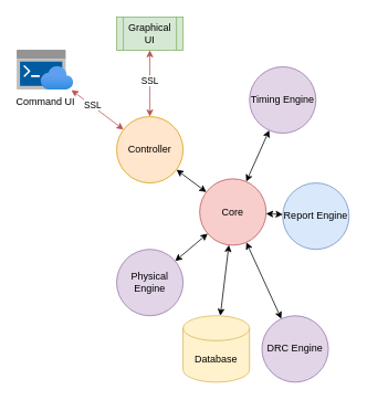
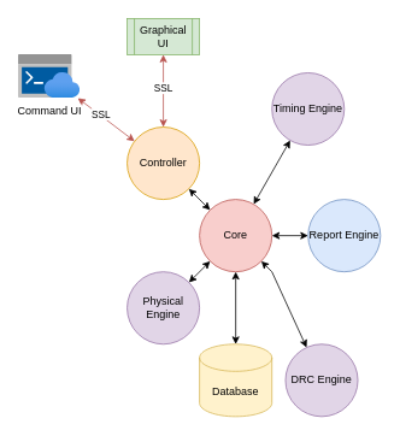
  <mxCell id="0" />
  <mxCell id="1" parent="0" />
  <mxCell id="2" style="rounded=0;orthogonalLoop=1;jettySize=auto;html=1;startArrow=classic;startFill=1;fillColor=#f8cecc;strokeColor=#b85450;" parent="1" source="4" target="6" edge="1"><mxGeometry relative="1" as="geometry" /></mxCell>
  <mxCell id="3" value="SSL" style="edgeLabel;html=1;align=center;verticalAlign=middle;resizable=0;points=[];" parent="2" vertex="1" connectable="0"><mxGeometry x="0.224" y="-1" relative="1" as="geometry"><mxPoint as="offset" /></mxGeometry></mxCell>
  <mxCell id="4" value="Controller" style="ellipse;whiteSpace=wrap;html=1;aspect=fixed;fillColor=#ffe6cc;strokeColor=#d79b00;" parent="1" vertex="1"><mxGeometry x="140" y="140" width="80" height="80" as="geometry" /></mxCell>
  <mxCell id="5" value="Database" style="shape=cylinder3;whiteSpace=wrap;html=1;boundedLbl=1;backgroundOutline=1;size=15;fillColor=#fff2cc;strokeColor=#d6b656;" parent="1" vertex="1"><mxGeometry x="220" y="380" width="80" height="80" as="geometry" /></mxCell>
  <mxCell id="6" value="Command UI" style="image;aspect=fixed;html=1;points=[];align=center;fontSize=12;image=img/lib/azure2/preview/Azure_Cloud_Shell.svg;" parent="1" vertex="1"><mxGeometry x="20" y="60" width="68" height="48" as="geometry" /></mxCell>
  <mxCell id="7" style="rounded=0;orthogonalLoop=1;jettySize=auto;html=1;startArrow=classic;startFill=1;" parent="1" source="5" target="10" edge="1"><mxGeometry relative="1" as="geometry"><mxPoint x="29" y="246" as="sourcePoint" /><mxPoint x="0" y="198" as="targetPoint" /></mxGeometry></mxCell>
  <mxCell id="8" value="DRC Engine" style="ellipse;whiteSpace=wrap;html=1;aspect=fixed;fillColor=#e1d5e7;strokeColor=#9673a6;" parent="1" vertex="1"><mxGeometry x="315" y="380" width="80" height="80" as="geometry" /></mxCell>
  <mxCell id="9" value="Timing Engine" style="ellipse;whiteSpace=wrap;html=1;aspect=fixed;fillColor=#e1d5e7;strokeColor=#9673a6;" parent="1" vertex="1"><mxGeometry x="300" y="80" width="80" height="80" as="geometry" /></mxCell>
- <mxCell id="10" value="Core" style="ellipse;whiteSpace=wrap;html=1;aspect=fixed;fillColor=#f8cecc;strokeColor=#b85450;" parent="1" vertex="1"><mxGeometry x="240" y="215" width="80" height="80" as="geometry" /></mxCell>
+ <mxCell id="10" value="Core" style="ellipse;whiteSpace=wrap;html=1;aspect=fixed;fillColor=#f8cecc;strokeColor=#b85450;" parent="1" vertex="1"><mxGeometry x="220" y="220" width="80" height="80" as="geometry" /></mxCell>
  <mxCell id="11" style="rounded=0;orthogonalLoop=1;jettySize=auto;html=1;startArrow=classic;startFill=1;" parent="1" source="4" target="10" edge="1"><mxGeometry relative="1" as="geometry"><mxPoint x="230" y="390" as="sourcePoint" /><mxPoint x="230" y="310" as="targetPoint" /></mxGeometry></mxCell>
  <mxCell id="12" style="rounded=0;orthogonalLoop=1;jettySize=auto;html=1;startArrow=classic;startFill=1;" parent="1" source="10" target="9" edge="1"><mxGeometry relative="1" as="geometry"><mxPoint x="190" y="270" as="sourcePoint" /><mxPoint x="230" y="270" as="targetPoint" /></mxGeometry></mxCell>
  <mxCell id="13" style="rounded=0;orthogonalLoop=1;jettySize=auto;html=1;startArrow=classic;startFill=1;" parent="1" source="10" target="8" edge="1"><mxGeometry relative="1" as="geometry"><mxPoint x="298" y="242" as="sourcePoint" /><mxPoint x="322" y="218" as="targetPoint" /><Array as="points"><mxPoint x="300" y="300" /></Array></mxGeometry></mxCell>
  <mxCell id="14" value="Graphical UI" style="shape=process;whiteSpace=wrap;html=1;backgroundOutline=1;fillColor=#d5e8d4;strokeColor=#82b366;" parent="1" vertex="1"><mxGeometry x="140" y="20" width="80" height="40" as="geometry" /></mxCell>
  <mxCell id="15" style="rounded=0;orthogonalLoop=1;jettySize=auto;html=1;startArrow=classic;startFill=1;fillColor=#f8cecc;strokeColor=#b85450;" parent="1" source="4" target="14" edge="1"><mxGeometry relative="1" as="geometry"><mxPoint x="158" y="166" as="sourcePoint" /><mxPoint x="96" y="118" as="targetPoint" /></mxGeometry></mxCell>
  <mxCell id="16" value="SSL" style="edgeLabel;html=1;align=center;verticalAlign=middle;resizable=0;points=[];" parent="15" vertex="1" connectable="0"><mxGeometry x="0.108" y="1" relative="1" as="geometry"><mxPoint as="offset" /></mxGeometry></mxCell>
  <mxCell id="17" value="Report Engine" style="ellipse;whiteSpace=wrap;html=1;aspect=fixed;fillColor=#dae8fc;strokeColor=#6c8ebf;" parent="1" vertex="1"><mxGeometry x="340" y="220" width="80" height="80" as="geometry" /></mxCell>
  <mxCell id="18" style="rounded=0;orthogonalLoop=1;jettySize=auto;html=1;startArrow=classic;startFill=1;" parent="1" source="10" target="17" edge="1"><mxGeometry relative="1" as="geometry"><mxPoint x="298" y="242" as="sourcePoint" /><mxPoint x="322" y="218" as="targetPoint" /></mxGeometry></mxCell>
  <mxCell id="19" value="Physical Engine" style="ellipse;whiteSpace=wrap;html=1;aspect=fixed;fillColor=#e1d5e7;strokeColor=#9673a6;" parent="1" vertex="1"><mxGeometry x="140" y="300" width="80" height="80" as="geometry" /></mxCell>
  <mxCell id="20" style="rounded=0;orthogonalLoop=1;jettySize=auto;html=1;startArrow=classic;startFill=1;" parent="1" source="10" target="19" edge="1"><mxGeometry relative="1" as="geometry"><mxPoint x="298" y="298" as="sourcePoint" /><mxPoint x="322" y="322" as="targetPoint" /></mxGeometry></mxCell>
